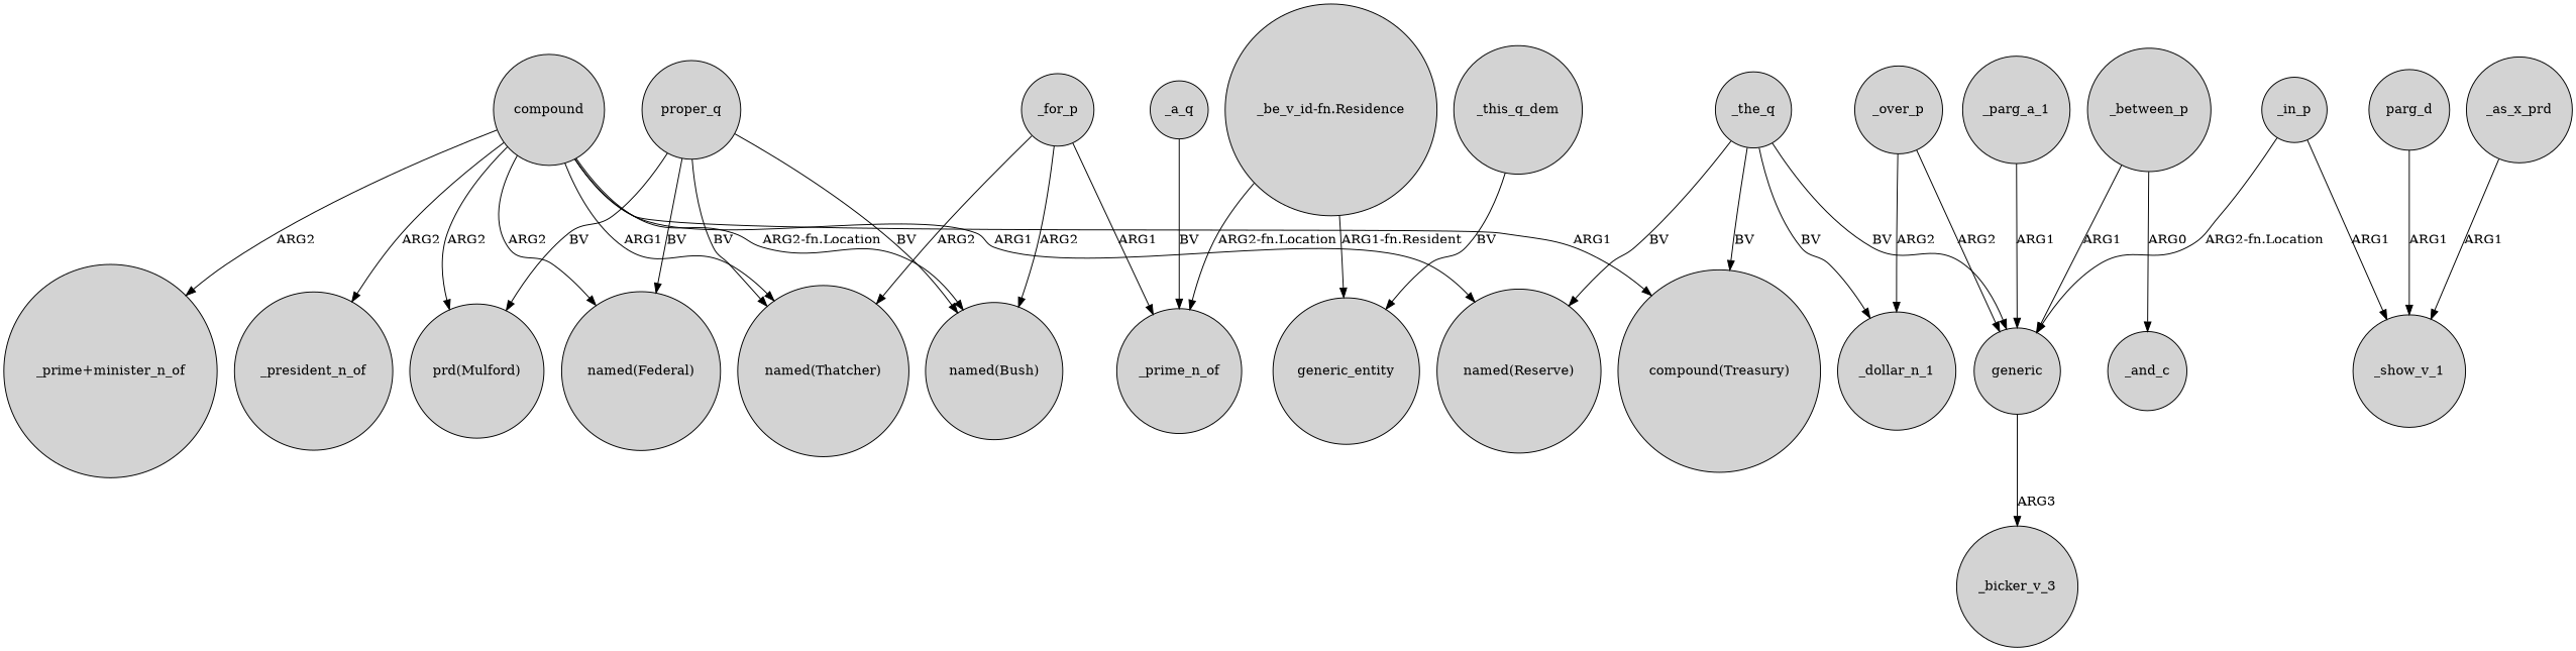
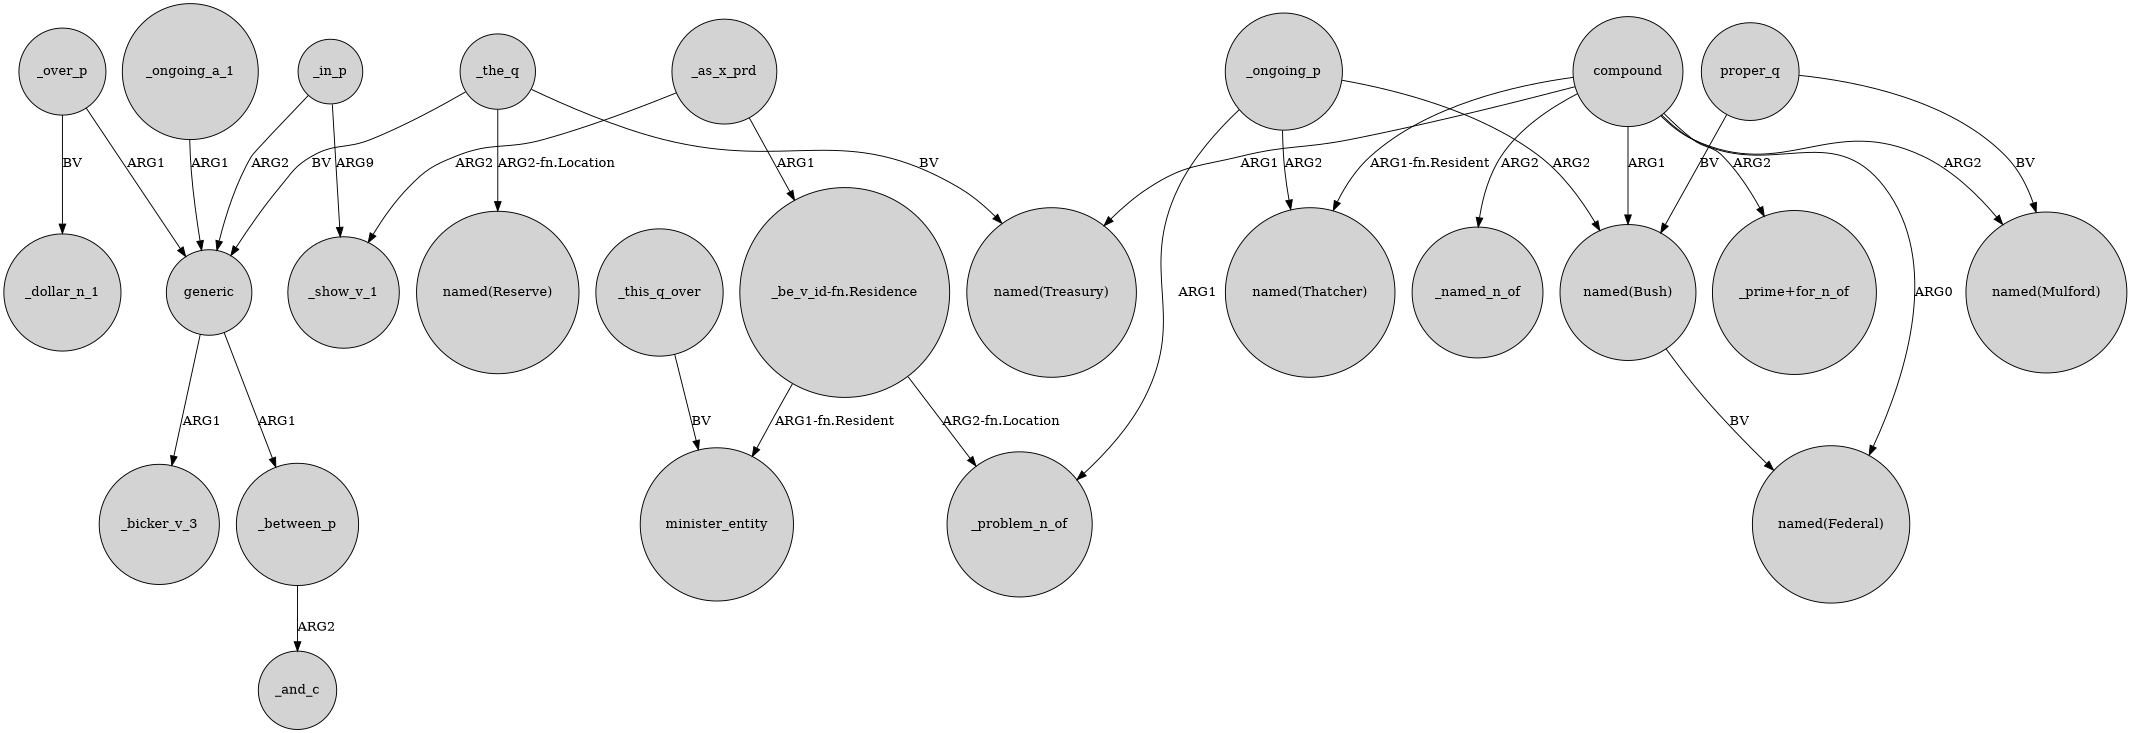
  digraph {
    node [shape=circle style=filled]
    _the_q
    "named(Reserve)"
    n3 [label=generic]
    _dollar_n_1
-   "named(Treasury)" [label="compound(Treasury)"]
+   "named(Treasury)"
    n6 [label=_bicker_v_3]
-   _for_p
+   _for_p [label=_ongoing_p]
    "named(Thatcher)"
    "named(Bush)"
-   _problem_n_of [label=_prime_n_of]
+   _problem_n_of
    compound
-   "_prime+minister_n_of"
-   _president_n_of
-   "named(Mulford)" [label="prd(Mulford)"]
+   "_prime+minister_n_of" [label="_prime+for_n_of"]
+   _president_n_of [label=_named_n_of]
+   "named(Mulford)"
    "named(Federal)"
    _over_p
    _in_p
    _show_v_1
    proper_q
-   _this_q_dem
-   generic_entity
+   _this_q_dem [label=_this_q_over]
+   generic_entity [label=minister_entity]
    _as_x_prd
    "_be_v_id-fn.Residence"
-   _ongoing_a_1 [label=_parg_a_1]
-   parg_d
+   _ongoing_a_1
    _between_p
    _and_c
-   _a_q
-   _the_q -> "named(Reserve)" [label=BV]
+   _the_q -> "named(Reserve)" [label="ARG2-fn.Location"]
    _the_q -> n3 [label=BV]
-   _the_q -> _dollar_n_1 [label=BV]
    _the_q -> "named(Treasury)" [label=BV]
-   n3 -> n6 [label=ARG3]
+   n3 -> n6 [label=ARG1]
    _for_p -> "named(Thatcher)" [label=ARG2]
    _for_p -> "named(Bush)" [label=ARG2]
    _for_p -> _problem_n_of [label=ARG1]
-   compound -> "named(Reserve)" [label=ARG1]
    compound -> "named(Treasury)" [label=ARG1]
-   compound -> "named(Thatcher)" [label=ARG1]
-   compound -> "named(Bush)" [label="ARG2-fn.Location"]
+   compound -> "named(Thatcher)" [label="ARG1-fn.Resident"]
+   compound -> "named(Bush)" [label=ARG1]
    compound -> "_prime+minister_n_of" [label=ARG2]
    compound -> _president_n_of [label=ARG2]
    compound -> "named(Mulford)" [label=ARG2]
-   compound -> "named(Federal)" [label=ARG2]
-   _over_p -> n3 [label=ARG2]
-   _over_p -> _dollar_n_1 [label=ARG2]
-   _in_p -> n3 [label="ARG2-fn.Location"]
-   _in_p -> _show_v_1 [label=ARG1]
-   proper_q -> "named(Thatcher)" [label=BV]
+   compound -> "named(Federal)" [label=ARG0]
+   _over_p -> n3 [label=ARG1]
+   _over_p -> _dollar_n_1 [label=BV]
+   _in_p -> n3 [label=ARG2]
+   _in_p -> _show_v_1 [label=ARG9]
    proper_q -> "named(Bush)" [label=BV]
    proper_q -> "named(Mulford)" [label=BV]
-   proper_q -> "named(Federal)" [label=BV]
+   "named(Bush)" -> "named(Federal)" [label=BV]
    _this_q_dem -> generic_entity [label=BV]
-   _as_x_prd -> _show_v_1 [label=ARG1]
+   _as_x_prd -> _show_v_1 [label=ARG2]
+   _as_x_prd -> "_be_v_id-fn.Residence" [label=ARG1]
    "_be_v_id-fn.Residence" -> _problem_n_of [label="ARG2-fn.Location"]
    "_be_v_id-fn.Residence" -> generic_entity [label="ARG1-fn.Resident"]
    _ongoing_a_1 -> n3 [label=ARG1]
-   parg_d -> _show_v_1 [label=ARG1]
-   _between_p -> n3 [label=ARG1]
-   _between_p -> _and_c [label=ARG0]
-   _a_q -> _problem_n_of [label=BV]
+   n3 -> _between_p [label=ARG1]
+   _between_p -> _and_c [label=ARG2]
  }
